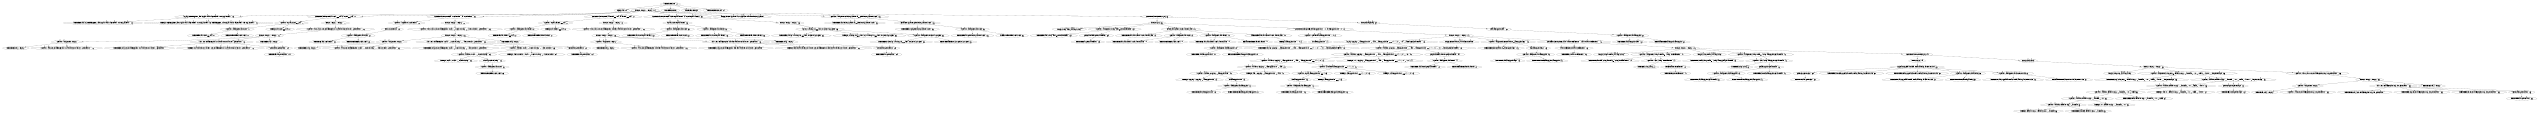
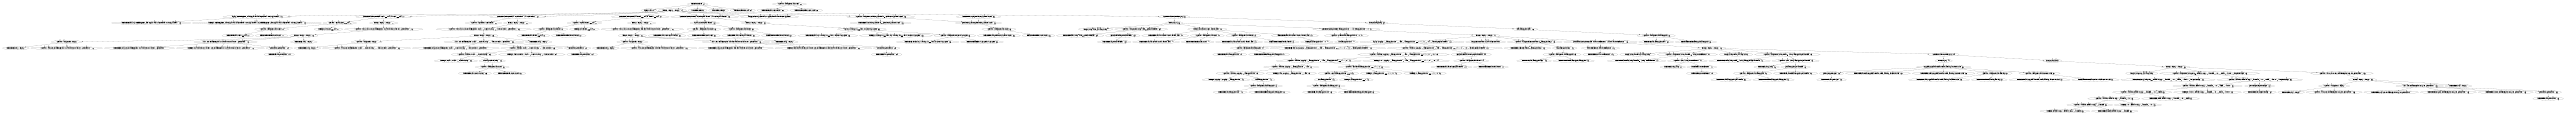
  digraph {
    n1 [label=<(METHOD,execute)<SUB>114</SUB>>]
    n2 [label=<(PARAM,this)<SUB>114</SUB>>]
    n3 [label=<(BLOCK,&lt;empty&gt;,&lt;empty&gt;)<SUB>114</SUB>>]
    n4 [label=<(MODIFIER,PUBLIC)>]
    n5 [label=<(MODIFIER,VIRTUAL)>]
    n6 [label=<(METHOD_RETURN,void)<SUB>124</SUB>>]
    n7 [label=<(log,log(&quot;DEPRECATED - The copydir task is deprecated.  Use copy instead.&quot;))<SUB>115</SUB>>]
    n8 [label=<(CONTROL_STRUCTURE,if (srcDir == null),if (srcDir == null))<SUB>117</SUB>>]
    n9 [label=<(CONTROL_STRUCTURE,if (!srcDir.exists()),if (!srcDir.exists()))<SUB>122</SUB>>]
    n10 [label=<(CONTROL_STRUCTURE,if (destDir == null),if (destDir == null))<SUB>127</SUB>>]
    n11 [label=<(CONTROL_STRUCTURE,if (srcDir.equals(destDir)),if (srcDir.equals(destDir)))<SUB>132</SUB>>]
    n12 [label=<(LOCAL,DirectoryScanner ds: org.apache.tools.ant.DirectoryScanner)>]
    n13 [label=<(&lt;operator&gt;.assignment,DirectoryScanner ds = getDirectoryScanner(srcDir))<SUB>136</SUB>>]
    n14 [label=<(CONTROL_STRUCTURE,try,try)<SUB>138</SUB>>]
    n15 [label=<(IDENTIFIER,this,log(&quot;DEPRECATED - The copydir task is deprecated.  Use copy instead.&quot;))<SUB>115</SUB>>]
    n16 [label=<(LITERAL,&quot;DEPRECATED - The copydir task is deprecated.  Use copy instead.&quot;,log(&quot;DEPRECATED - The copydir task is deprecated.  Use copy instead.&quot;))<SUB>115</SUB>>]
    n17 [label=<(&lt;operator&gt;.equals,srcDir == null)<SUB>117</SUB>>]
    n18 [label=<(BLOCK,&lt;empty&gt;,&lt;empty&gt;)<SUB>117</SUB>>]
    n19 [label=<(&lt;operator&gt;.logicalNot,!srcDir.exists())<SUB>122</SUB>>]
    n20 [label=<(BLOCK,&lt;empty&gt;,&lt;empty&gt;)<SUB>122</SUB>>]
    n21 [label=<(&lt;operator&gt;.equals,destDir == null)<SUB>127</SUB>>]
    n22 [label=<(BLOCK,&lt;empty&gt;,&lt;empty&gt;)<SUB>127</SUB>>]
    n23 [label=<(equals,srcDir.equals(destDir))<SUB>132</SUB>>]
    n24 [label=<(BLOCK,&lt;empty&gt;,&lt;empty&gt;)<SUB>132</SUB>>]
    n25 [label=<(IDENTIFIER,ds,DirectoryScanner ds = getDirectoryScanner(srcDir))<SUB>136</SUB>>]
    n26 [label=<(getDirectoryScanner,getDirectoryScanner(srcDir))<SUB>136</SUB>>]
    n27 [label=<(BLOCK,try,try)<SUB>138</SUB>>]
    n28 [label=<(BLOCK,finally,finally)<SUB>159</SUB>>]
    n29 [label=<(&lt;operator&gt;.fieldAccess,this.srcDir)<SUB>117</SUB>>]
    n30 [label=<(LITERAL,null,srcDir == null)<SUB>117</SUB>>]
    n31 [label=<(&lt;operator&gt;.throw,throw new BuildException(&quot;src attribute must be set!&quot;, getLocation());)<SUB>118</SUB>>]
    n32 [label=<(IDENTIFIER,this,srcDir == null)<SUB>117</SUB>>]
    n33 [label=<(FIELD_IDENTIFIER,srcDir,srcDir)<SUB>117</SUB>>]
    n34 [label=<(BLOCK,&lt;empty&gt;,&lt;empty&gt;)<SUB>118</SUB>>]
    n35 [label=<(&lt;operator&gt;.assignment,&lt;empty&gt;)>]
    n36 [label=<(&lt;init&gt;,new BuildException(&quot;src attribute must be set!&quot;, getLocation()))<SUB>118</SUB>>]
    n37 [label=<(IDENTIFIER,$obj1,&lt;empty&gt;)>]
    n38 [label=<(IDENTIFIER,$obj1,&lt;empty&gt;)>]
    n39 [label=<(&lt;operator&gt;.alloc,new BuildException(&quot;src attribute must be set!&quot;, getLocation()))<SUB>118</SUB>>]
    n40 [label=<(IDENTIFIER,$obj1,new BuildException(&quot;src attribute must be set!&quot;, getLocation()))>]
    n41 [label=<(LITERAL,&quot;src attribute must be set!&quot;,new BuildException(&quot;src attribute must be set!&quot;, getLocation()))<SUB>118</SUB>>]
    n42 [label=<(getLocation,getLocation())<SUB>119</SUB>>]
    n43 [label=<(IDENTIFIER,this,getLocation())<SUB>119</SUB>>]
-   n44 [label=<(exists,srcDir.exists())<SUB>122</SUB>>]
    n45 [label=<(&lt;operator&gt;.throw,throw new BuildException(&quot;srcdir &quot; + srcDir.toString() + &quot; does not exist!&quot;, getLocation());)<SUB>123</SUB>>]
    n46 [label=<(&lt;operator&gt;.fieldAccess,this.srcDir)<SUB>122</SUB>>]
    n47 [label=<(IDENTIFIER,this,srcDir.exists())<SUB>122</SUB>>]
    n48 [label=<(FIELD_IDENTIFIER,srcDir,srcDir)<SUB>122</SUB>>]
    n49 [label=<(BLOCK,&lt;empty&gt;,&lt;empty&gt;)<SUB>123</SUB>>]
    n50 [label=<(&lt;operator&gt;.assignment,&lt;empty&gt;)>]
    n51 [label=<(&lt;init&gt;,new BuildException(&quot;srcdir &quot; + srcDir.toString() + &quot; does not exist!&quot;, getLocation()))<SUB>123</SUB>>]
    n52 [label=<(IDENTIFIER,$obj2,&lt;empty&gt;)>]
    n53 [label=<(IDENTIFIER,$obj2,&lt;empty&gt;)>]
    n54 [label=<(&lt;operator&gt;.alloc,new BuildException(&quot;srcdir &quot; + srcDir.toString() + &quot; does not exist!&quot;, getLocation()))<SUB>123</SUB>>]
    n55 [label=<(IDENTIFIER,$obj2,new BuildException(&quot;srcdir &quot; + srcDir.toString() + &quot; does not exist!&quot;, getLocation()))>]
    n56 [label=<(&lt;operator&gt;.addition,&quot;srcdir &quot; + srcDir.toString() + &quot; does not exist!&quot;)<SUB>123</SUB>>]
    n57 [label=<(getLocation,getLocation())<SUB>124</SUB>>]
    n58 [label=<(&lt;operator&gt;.addition,&quot;srcdir &quot; + srcDir.toString())<SUB>123</SUB>>]
    n59 [label=<(LITERAL,&quot; does not exist!&quot;,&quot;srcdir &quot; + srcDir.toString() + &quot; does not exist!&quot;)<SUB>124</SUB>>]
    n60 [label=<(IDENTIFIER,this,getLocation())<SUB>124</SUB>>]
    n61 [label=<(LITERAL,&quot;srcdir &quot;,&quot;srcdir &quot; + srcDir.toString())<SUB>123</SUB>>]
    n62 [label=<(toString,srcDir.toString())<SUB>123</SUB>>]
    n63 [label=<(&lt;operator&gt;.fieldAccess,this.srcDir)<SUB>123</SUB>>]
+   n64 [label=<(IDENTIFIER,this,srcDir.toString())<SUB>123</SUB>>]
    n65 [label=<(FIELD_IDENTIFIER,srcDir,srcDir)<SUB>123</SUB>>]
    n66 [label=<(&lt;operator&gt;.fieldAccess,this.destDir)<SUB>127</SUB>>]
    n67 [label=<(LITERAL,null,destDir == null)<SUB>127</SUB>>]
    n68 [label=<(&lt;operator&gt;.throw,throw new BuildException(&quot;The dest attribute must be set.&quot;, getLocation());)<SUB>128</SUB>>]
    n69 [label=<(IDENTIFIER,this,destDir == null)<SUB>127</SUB>>]
    n70 [label=<(FIELD_IDENTIFIER,destDir,destDir)<SUB>127</SUB>>]
    n71 [label=<(BLOCK,&lt;empty&gt;,&lt;empty&gt;)<SUB>128</SUB>>]
    n72 [label=<(&lt;operator&gt;.assignment,&lt;empty&gt;)>]
    n73 [label=<(&lt;init&gt;,new BuildException(&quot;The dest attribute must be set.&quot;, getLocation()))<SUB>128</SUB>>]
    n74 [label=<(IDENTIFIER,$obj3,&lt;empty&gt;)>]
    n75 [label=<(IDENTIFIER,$obj3,&lt;empty&gt;)>]
    n76 [label=<(&lt;operator&gt;.alloc,new BuildException(&quot;The dest attribute must be set.&quot;, getLocation()))<SUB>128</SUB>>]
    n77 [label=<(IDENTIFIER,$obj3,new BuildException(&quot;The dest attribute must be set.&quot;, getLocation()))>]
    n78 [label=<(LITERAL,&quot;The dest attribute must be set.&quot;,new BuildException(&quot;The dest attribute must be set.&quot;, getLocation()))<SUB>128</SUB>>]
    n79 [label=<(getLocation,getLocation())<SUB>129</SUB>>]
    n80 [label=<(IDENTIFIER,this,getLocation())<SUB>129</SUB>>]
    n81 [label=<(&lt;operator&gt;.fieldAccess,this.srcDir)<SUB>132</SUB>>]
    n82 [label=<(&lt;operator&gt;.fieldAccess,this.destDir)<SUB>132</SUB>>]
    n83 [label=<(log,log(&quot;Warning: src == dest&quot;, Project.MSG_WARN))<SUB>133</SUB>>]
    n84 [label=<(IDENTIFIER,this,srcDir.equals(destDir))<SUB>132</SUB>>]
    n85 [label=<(FIELD_IDENTIFIER,srcDir,srcDir)<SUB>132</SUB>>]
    n86 [label=<(IDENTIFIER,this,srcDir.equals(destDir))<SUB>132</SUB>>]
    n87 [label=<(FIELD_IDENTIFIER,destDir,destDir)<SUB>132</SUB>>]
    n88 [label=<(IDENTIFIER,this,log(&quot;Warning: src == dest&quot;, Project.MSG_WARN))<SUB>133</SUB>>]
    n89 [label=<(LITERAL,&quot;Warning: src == dest&quot;,log(&quot;Warning: src == dest&quot;, Project.MSG_WARN))<SUB>133</SUB>>]
    n90 [label=<(&lt;operator&gt;.fieldAccess,Project.MSG_WARN)<SUB>133</SUB>>]
    n91 [label=<(IDENTIFIER,Project,log(&quot;Warning: src == dest&quot;, Project.MSG_WARN))<SUB>133</SUB>>]
    n92 [label=<(FIELD_IDENTIFIER,MSG_WARN,MSG_WARN)<SUB>133</SUB>>]
    n93 [label=<(IDENTIFIER,super,getDirectoryScanner(srcDir))<SUB>136</SUB>>]
    n94 [label=<(&lt;operator&gt;.fieldAccess,this.srcDir)<SUB>136</SUB>>]
    n95 [label=<(IDENTIFIER,this,getDirectoryScanner(srcDir))<SUB>136</SUB>>]
    n96 [label=<(FIELD_IDENTIFIER,srcDir,srcDir)<SUB>136</SUB>>]
    n97 [label=<(LOCAL,String[] files: java.lang.String[])>]
    n98 [label=<(&lt;operator&gt;.assignment,String[] files = getIncludedFiles())<SUB>139</SUB>>]
    n99 [label=<(scanDir,this.scanDir(srcDir, destDir, files))<SUB>140</SUB>>]
    n100 [label=<(CONTROL_STRUCTURE,if (filecopyList.size() &gt; 0),if (filecopyList.size() &gt; 0))<SUB>141</SUB>>]
    n101 [label=<(clear,filecopyList.clear())<SUB>160</SUB>>]
    n102 [label=<(IDENTIFIER,files,String[] files = getIncludedFiles())<SUB>139</SUB>>]
    n103 [label=<(getIncludedFiles,getIncludedFiles())<SUB>139</SUB>>]
    n104 [label=<(IDENTIFIER,this,this.scanDir(srcDir, destDir, files))<SUB>140</SUB>>]
    n105 [label=<(&lt;operator&gt;.fieldAccess,this.srcDir)<SUB>140</SUB>>]
    n106 [label=<(&lt;operator&gt;.fieldAccess,this.destDir)<SUB>140</SUB>>]
    n107 [label=<(IDENTIFIER,files,this.scanDir(srcDir, destDir, files))<SUB>140</SUB>>]
    n108 [label=<(&lt;operator&gt;.greaterThan,filecopyList.size() &gt; 0)<SUB>141</SUB>>]
    n109 [label=<(BLOCK,&lt;empty&gt;,&lt;empty&gt;)<SUB>141</SUB>>]
    n110 [label=<(IDENTIFIER,ds,getIncludedFiles())<SUB>139</SUB>>]
    n111 [label=<(IDENTIFIER,this,this.scanDir(srcDir, destDir, files))<SUB>140</SUB>>]
    n112 [label=<(FIELD_IDENTIFIER,srcDir,srcDir)<SUB>140</SUB>>]
    n113 [label=<(IDENTIFIER,this,this.scanDir(srcDir, destDir, files))<SUB>140</SUB>>]
    n114 [label=<(FIELD_IDENTIFIER,destDir,destDir)<SUB>140</SUB>>]
    n115 [label=<(LITERAL,0,filecopyList.size() &gt; 0)<SUB>141</SUB>>]
    n116 [label=<(size,filecopyList.size())<SUB>141</SUB>>]
    n117 [label=<(log,log(&quot;Copying &quot; + filecopyList.size() + &quot; file&quot; + (filecopyList.size() == 1 ? &quot;&quot; : &quot;s&quot;) + &quot; to &quot; + destDir.getAbsolutePath()))<SUB>142</SUB>>]
    n118 [label=<(LOCAL,Enumeration e: java.util.Enumeration)>]
    n119 [label=<(&lt;operator&gt;.assignment,Enumeration e = filecopyList.keys())<SUB>145</SUB>>]
    n120 [label=<(CONTROL_STRUCTURE,while (e.hasMoreElements()),while (e.hasMoreElements()))<SUB>146</SUB>>]
    n121 [label=<(&lt;operator&gt;.fieldAccess,this.filecopyList)<SUB>141</SUB>>]
    n122 [label=<(IDENTIFIER,this,filecopyList.size())<SUB>141</SUB>>]
    n123 [label=<(FIELD_IDENTIFIER,filecopyList,filecopyList)<SUB>141</SUB>>]
    n124 [label=<(IDENTIFIER,this,log(&quot;Copying &quot; + filecopyList.size() + &quot; file&quot; + (filecopyList.size() == 1 ? &quot;&quot; : &quot;s&quot;) + &quot; to &quot; + destDir.getAbsolutePath()))<SUB>142</SUB>>]
    n125 [label=<(&lt;operator&gt;.addition,&quot;Copying &quot; + filecopyList.size() + &quot; file&quot; + (filecopyList.size() == 1 ? &quot;&quot; : &quot;s&quot;) + &quot; to &quot; + destDir.getAbsolutePath())<SUB>142</SUB>>]
    n126 [label=<(IDENTIFIER,e,Enumeration e = filecopyList.keys())<SUB>145</SUB>>]
    n127 [label=<(keys,filecopyList.keys())<SUB>145</SUB>>]
    n128 [label=<(hasMoreElements,e.hasMoreElements())<SUB>146</SUB>>]
    n129 [label=<(BLOCK,&lt;empty&gt;,&lt;empty&gt;)<SUB>146</SUB>>]
    n130 [label=<(&lt;operator&gt;.addition,&quot;Copying &quot; + filecopyList.size() + &quot; file&quot; + (filecopyList.size() == 1 ? &quot;&quot; : &quot;s&quot;) + &quot; to &quot;)<SUB>142</SUB>>]
    n131 [label=<(getAbsolutePath,destDir.getAbsolutePath())<SUB>944</SUB>>]
    n132 [label=<(&lt;operator&gt;.addition,&quot;Copying &quot; + filecopyList.size() + &quot; file&quot; + (filecopyList.size() == 1 ? &quot;&quot; : &quot;s&quot;))<SUB>142</SUB>>]
    n133 [label=<(LITERAL,&quot; to &quot;,&quot;Copying &quot; + filecopyList.size() + &quot; file&quot; + (filecopyList.size() == 1 ? &quot;&quot; : &quot;s&quot;) + &quot; to &quot;)<SUB>144</SUB>>]
    n134 [label=<(&lt;operator&gt;.fieldAccess,this.destDir)<SUB>144</SUB>>]
    n135 [label=<(&lt;operator&gt;.addition,&quot;Copying &quot; + filecopyList.size() + &quot; file&quot;)<SUB>142</SUB>>]
    n136 [label=<(&lt;operator&gt;.conditional,filecopyList.size() == 1 ? &quot;&quot; : &quot;s&quot;)<SUB>143</SUB>>]
    n137 [label=<(&lt;operator&gt;.addition,&quot;Copying &quot; + filecopyList.size())<SUB>142</SUB>>]
    n138 [label=<(LITERAL,&quot; file&quot;,&quot;Copying &quot; + filecopyList.size() + &quot; file&quot;)<SUB>142</SUB>>]
    n139 [label=<(&lt;operator&gt;.equals,filecopyList.size() == 1)<SUB>143</SUB>>]
    n140 [label=<(LITERAL,&quot;&quot;,filecopyList.size() == 1 ? &quot;&quot; : &quot;s&quot;)<SUB>143</SUB>>]
    n141 [label=<(LITERAL,&quot;s&quot;,filecopyList.size() == 1 ? &quot;&quot; : &quot;s&quot;)<SUB>143</SUB>>]
    n142 [label=<(LITERAL,&quot;Copying &quot;,&quot;Copying &quot; + filecopyList.size())<SUB>142</SUB>>]
    n143 [label=<(size,filecopyList.size())<SUB>142</SUB>>]
    n144 [label=<(&lt;operator&gt;.fieldAccess,this.filecopyList)<SUB>142</SUB>>]
    n145 [label=<(IDENTIFIER,this,filecopyList.size())<SUB>142</SUB>>]
    n146 [label=<(FIELD_IDENTIFIER,filecopyList,filecopyList)<SUB>142</SUB>>]
    n147 [label=<(size,filecopyList.size())<SUB>143</SUB>>]
    n148 [label=<(LITERAL,1,filecopyList.size() == 1)<SUB>143</SUB>>]
    n149 [label=<(&lt;operator&gt;.fieldAccess,this.filecopyList)<SUB>143</SUB>>]
    n150 [label=<(IDENTIFIER,this,filecopyList.size())<SUB>143</SUB>>]
    n151 [label=<(FIELD_IDENTIFIER,filecopyList,filecopyList)<SUB>143</SUB>>]
    n152 [label=<(IDENTIFIER,this,destDir.getAbsolutePath())<SUB>144</SUB>>]
    n153 [label=<(FIELD_IDENTIFIER,destDir,destDir)<SUB>144</SUB>>]
    n154 [label=<(&lt;operator&gt;.fieldAccess,this.filecopyList)<SUB>145</SUB>>]
    n155 [label=<(IDENTIFIER,this,filecopyList.keys())<SUB>145</SUB>>]
    n156 [label=<(FIELD_IDENTIFIER,filecopyList,filecopyList)<SUB>145</SUB>>]
    n157 [label=<(IDENTIFIER,e,e.hasMoreElements())<SUB>146</SUB>>]
    n158 [label=<(LOCAL,String fromFile: java.lang.String)>]
    n159 [label=<(&lt;operator&gt;.assignment,String fromFile = (String) e.nextElement())<SUB>147</SUB>>]
    n160 [label=<(LOCAL,String toFile: java.lang.String)>]
    n161 [label=<(&lt;operator&gt;.assignment,String toFile = (String) filecopyList.get(fromFile))<SUB>148</SUB>>]
    n162 [label=<(CONTROL_STRUCTURE,try,try)<SUB>149</SUB>>]
    n163 [label=<(IDENTIFIER,fromFile,String fromFile = (String) e.nextElement())<SUB>147</SUB>>]
    n164 [label=<(&lt;operator&gt;.cast,(String) e.nextElement())<SUB>147</SUB>>]
    n165 [label=<(IDENTIFIER,toFile,String toFile = (String) filecopyList.get(fromFile))<SUB>148</SUB>>]
    n166 [label=<(&lt;operator&gt;.cast,(String) filecopyList.get(fromFile))<SUB>748</SUB>>]
    n167 [label=<(BLOCK,try,try)<SUB>149</SUB>>]
    n168 [label=<(BLOCK,catch,catch)>]
    n169 [label=<(TYPE_REF,String,String)<SUB>147</SUB>>]
    n170 [label=<(nextElement,e.nextElement())<SUB>147</SUB>>]
    n171 [label=<(IDENTIFIER,e,e.nextElement())<SUB>147</SUB>>]
    n172 [label=<(TYPE_REF,String,String)<SUB>148</SUB>>]
    n173 [label=<(get,filecopyList.get(fromFile))<SUB>148</SUB>>]
    n174 [label=<(&lt;operator&gt;.fieldAccess,this.filecopyList)<SUB>148</SUB>>]
    n175 [label=<(IDENTIFIER,fromFile,filecopyList.get(fromFile))<SUB>148</SUB>>]
    n176 [label=<(IDENTIFIER,this,filecopyList.get(fromFile))<SUB>138</SUB>>]
    n177 [label=<(FIELD_IDENTIFIER,filecopyList,filecopyList)<SUB>148</SUB>>]
    n178 [label=<(copyFile,copyFile(fromFile, toFile, filtering, forceOverwrite))<SUB>150</SUB>>]
    n179 [label=<(BLOCK,&lt;empty&gt;,&lt;empty&gt;)<SUB>152</SUB>>]
    n180 [label=<(getProject,getProject())<SUB>150</SUB>>]
    n181 [label=<(IDENTIFIER,fromFile,copyFile(fromFile, toFile, filtering, forceOverwrite))<SUB>150</SUB>>]
    n182 [label=<(IDENTIFIER,toFile,copyFile(fromFile, toFile, filtering, forceOverwrite))<SUB>150</SUB>>]
    n183 [label=<(&lt;operator&gt;.fieldAccess,this.filtering)<SUB>150</SUB>>]
    n184 [label=<(&lt;operator&gt;.fieldAccess,this.forceOverwrite)<SUB>151</SUB>>]
    n185 [label=<(IDENTIFIER,this,getProject())<SUB>150</SUB>>]
    n186 [label=<(IDENTIFIER,this,copyFile(fromFile, toFile, filtering, forceOverwrite))<SUB>150</SUB>>]
    n187 [label=<(FIELD_IDENTIFIER,filtering,filtering)<SUB>150</SUB>>]
    n188 [label=<(IDENTIFIER,this,copyFile(fromFile, toFile, filtering, forceOverwrite))<SUB>151</SUB>>]
    n189 [label=<(FIELD_IDENTIFIER,forceOverwrite,forceOverwrite)<SUB>151</SUB>>]
    n190 [label=<(LOCAL,String msg: java.lang.String)>]
    n191 [label=<(&lt;operator&gt;.assignment,String msg = &quot;Failed to copy &quot; + fromFile + &quot; to &quot; + toFile + &quot; due to &quot; + ioe.getMessage())<SUB>153</SUB>>]
    n192 [label=<(&lt;operator&gt;.throw,throw new BuildException(msg, ioe, getLocation());)<SUB>155</SUB>>]
    n193 [label=<(IDENTIFIER,msg,String msg = &quot;Failed to copy &quot; + fromFile + &quot; to &quot; + toFile + &quot; due to &quot; + ioe.getMessage())<SUB>153</SUB>>]
    n194 [label=<(&lt;operator&gt;.addition,&quot;Failed to copy &quot; + fromFile + &quot; to &quot; + toFile + &quot; due to &quot; + ioe.getMessage())<SUB>153</SUB>>]
    n195 [label=<(BLOCK,&lt;empty&gt;,&lt;empty&gt;)<SUB>155</SUB>>]
    n196 [label=<(&lt;operator&gt;.addition,&quot;Failed to copy &quot; + fromFile + &quot; to &quot; + toFile + &quot; due to &quot;)<SUB>153</SUB>>]
    n197 [label=<(getMessage,ioe.getMessage())<SUB>154</SUB>>]
    n198 [label=<(&lt;operator&gt;.addition,&quot;Failed to copy &quot; + fromFile + &quot; to &quot; + toFile)<SUB>153</SUB>>]
    n199 [label=<(LITERAL,&quot; due to &quot;,&quot;Failed to copy &quot; + fromFile + &quot; to &quot; + toFile + &quot; due to &quot;)<SUB>154</SUB>>]
    n200 [label=<(IDENTIFIER,ioe,ioe.getMessage())<SUB>154</SUB>>]
    n201 [label=<(&lt;operator&gt;.addition,&quot;Failed to copy &quot; + fromFile + &quot; to &quot;)<SUB>153</SUB>>]
    n202 [label=<(IDENTIFIER,toFile,&quot;Failed to copy &quot; + fromFile + &quot; to &quot; + toFile)<SUB>154</SUB>>]
    n203 [label=<(&lt;operator&gt;.addition,&quot;Failed to copy &quot; + fromFile)<SUB>153</SUB>>]
    n204 [label=<(LITERAL,&quot; to &quot;,&quot;Failed to copy &quot; + fromFile + &quot; to &quot;)<SUB>153</SUB>>]
    n205 [label=<(LITERAL,&quot;Failed to copy &quot;,&quot;Failed to copy &quot; + fromFile)<SUB>153</SUB>>]
    n206 [label=<(IDENTIFIER,fromFile,&quot;Failed to copy &quot; + fromFile)<SUB>153</SUB>>]
    n207 [label=<(&lt;operator&gt;.assignment,&lt;empty&gt;)>]
    n208 [label=<(&lt;init&gt;,new BuildException(msg, ioe, getLocation()))<SUB>155</SUB>>]
    n209 [label=<(IDENTIFIER,$obj4,&lt;empty&gt;)>]
    n210 [label=<(IDENTIFIER,$obj4,&lt;empty&gt;)>]
    n211 [label=<(&lt;operator&gt;.alloc,new BuildException(msg, ioe, getLocation()))<SUB>155</SUB>>]
    n212 [label=<(IDENTIFIER,$obj4,new BuildException(msg, ioe, getLocation()))>]
    n213 [label=<(IDENTIFIER,msg,new BuildException(msg, ioe, getLocation()))<SUB>155</SUB>>]
    n214 [label=<(IDENTIFIER,ioe,new BuildException(msg, ioe, getLocation()))<SUB>155</SUB>>]
    n215 [label=<(getLocation,getLocation())<SUB>155</SUB>>]
    n216 [label=<(IDENTIFIER,this,getLocation())<SUB>155</SUB>>]
    n217 [label=<(&lt;operator&gt;.fieldAccess,this.filecopyList)<SUB>160</SUB>>]
    n218 [label=<(IDENTIFIER,this,filecopyList.clear())<SUB>160</SUB>>]
    n219 [label=<(FIELD_IDENTIFIER,filecopyList,filecopyList)<SUB>160</SUB>>]
    n1 -> n2
    n1 -> n3
    n1 -> n4
    n1 -> n5
    n1 -> n6
    n3 -> n7
    n3 -> n8
    n3 -> n9
    n3 -> n10
    n3 -> n11
    n3 -> n12
    n3 -> n13
    n3 -> n14
    n7 -> n15
    n7 -> n16
    n8 -> n17
    n8 -> n18
    n9 -> n19
    n9 -> n20
    n10 -> n21
    n10 -> n22
    n11 -> n23
    n11 -> n24
    n13 -> n25
    n13 -> n26
    n14 -> n27
    n14 -> n28
    n17 -> n29
    n17 -> n30
    n18 -> n31
-   n19 -> n44
    n20 -> n45
    n21 -> n66
    n21 -> n67
    n22 -> n68
    n23 -> n81
    n23 -> n82
    n24 -> n83
-   n26 -> n93
+   n93 -> n26
    n26 -> n94
    n27 -> n97
    n27 -> n98
    n27 -> n99
    n27 -> n100
    n28 -> n101
    n29 -> n32
    n29 -> n33
    n31 -> n34
    n34 -> n35
    n34 -> n36
    n34 -> n37
    n35 -> n38
    n35 -> n39
    n36 -> n40
    n36 -> n41
    n36 -> n42
    n42 -> n43
-   n44 -> n46
    n45 -> n49
    n46 -> n47
    n46 -> n48
    n49 -> n50
    n49 -> n51
    n49 -> n52
    n50 -> n53
    n50 -> n54
    n51 -> n55
    n51 -> n56
    n51 -> n57
    n56 -> n58
    n56 -> n59
    n57 -> n60
    n58 -> n61
    n58 -> n62
    n62 -> n63
+   n63 -> n64
    n63 -> n65
    n66 -> n69
    n66 -> n70
    n68 -> n71
    n71 -> n72
    n71 -> n73
    n71 -> n74
    n72 -> n75
    n72 -> n76
    n73 -> n77
    n73 -> n78
    n73 -> n79
    n79 -> n80
    n81 -> n84
    n81 -> n85
    n82 -> n86
    n82 -> n87
    n83 -> n88
    n83 -> n89
    n83 -> n90
    n90 -> n91
    n90 -> n92
    n94 -> n95
    n94 -> n96
    n98 -> n102
    n98 -> n103
    n99 -> n104
    n99 -> n105
    n99 -> n106
    n99 -> n107
    n100 -> n108
    n100 -> n109
    n101 -> n217
    n103 -> n110
    n105 -> n111
    n105 -> n112
    n106 -> n113
    n106 -> n114
    n107 -> n115
    n108 -> n116
    n109 -> n117
    n109 -> n118
    n109 -> n119
    n109 -> n120
    n116 -> n121
    n117 -> n124
    n117 -> n125
    n119 -> n126
    n119 -> n127
    n120 -> n128
    n120 -> n129
    n121 -> n122
    n121 -> n123
    n125 -> n130
    n125 -> n131
    n127 -> n154
    n128 -> n157
    n129 -> n158
    n129 -> n159
    n129 -> n160
    n129 -> n161
    n129 -> n162
    n130 -> n132
    n130 -> n133
    n131 -> n134
    n132 -> n135
    n132 -> n136
    n134 -> n152
    n134 -> n153
    n135 -> n137
    n135 -> n138
    n136 -> n139
    n136 -> n140
    n136 -> n141
    n137 -> n142
    n137 -> n143
    n139 -> n147
    n139 -> n148
    n143 -> n144
    n144 -> n145
    n144 -> n146
    n147 -> n149
    n149 -> n150
    n149 -> n151
    n154 -> n155
    n154 -> n156
    n159 -> n163
    n159 -> n164
    n161 -> n165
    n161 -> n166
    n162 -> n167
    n162 -> n168
    n164 -> n169
    n164 -> n170
    n166 -> n172
    n166 -> n173
    n167 -> n178
    n168 -> n179
    n170 -> n171
    n173 -> n174
    n173 -> n175
    n174 -> n176
    n174 -> n177
    n178 -> n180
    n178 -> n181
    n178 -> n182
    n178 -> n183
    n178 -> n184
    n179 -> n190
    n179 -> n191
    n179 -> n192
    n180 -> n185
    n183 -> n186
    n183 -> n187
    n184 -> n188
    n184 -> n189
    n191 -> n193
    n191 -> n194
    n192 -> n195
    n194 -> n196
    n194 -> n197
    n195 -> n207
    n195 -> n208
    n195 -> n209
    n196 -> n198
    n196 -> n199
    n197 -> n200
    n198 -> n201
    n198 -> n202
    n201 -> n203
    n201 -> n204
    n203 -> n205
    n203 -> n206
    n207 -> n210
    n207 -> n211
    n208 -> n212
    n208 -> n213
    n208 -> n214
    n208 -> n215
    n215 -> n216
    n217 -> n218
    n217 -> n219
  }
